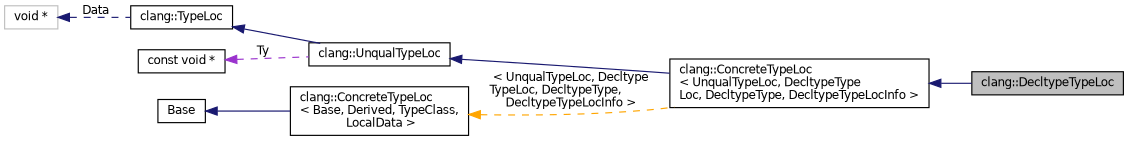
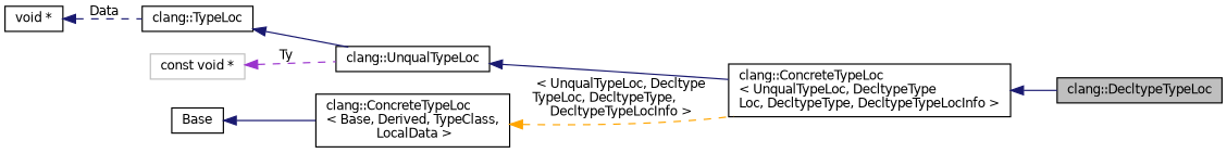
  digraph {
    rankdir=LR
    node [color=black fontname=Helvetica fontsize=10 shape=record]
    edge [color=midnightblue dir=back fontname=Helvetica fontsize=10 labelfontname=Helvetica labelfontsize=10 style=solid]
    n1 [fillcolor=grey75 fontcolor=black height=0.2 label="clang::DecltypeTypeLoc" style=filled width=0.4]
    n2 [height=0.2 label="clang::ConcreteTypeLoc\l\< UnqualTypeLoc, DecltypeType\lLoc, DecltypeType, DecltypeTypeLocInfo \>" width=0.4]
    n3 [height=0.2 label="clang::UnqualTypeLoc" width=0.4]
    n4 [height=0.2 label="clang::TypeLoc" width=0.4]
-   n5 [height=0.2 label="const void *" width=0.4]
-   n6 [color=grey75 height=0.2 label="void *" width=0.4]
+   n5 [color=grey75 height=0.2 label="const void *" width=0.4]
+   n6 [height=0.2 label="void *" width=0.4]
    n7 [height=0.2 label="clang::ConcreteTypeLoc\l\< Base, Derived, TypeClass,\l LocalData \>" width=0.4]
    n8 [height=0.2 label=Base width=0.4]
    n2 -> n1
    n3 -> n2
    n4 -> n3
    n5 -> n3 [color=darkorchid3 label=" Ty" style=dashed]
    n6 -> n4 [label=" Data" style=dashed]
    n7 -> n2 [color=orange label=" \< UnqualTypeLoc, Decltype\lTypeLoc, DecltypeType,\l DecltypeTypeLocInfo \>" style=dashed]
    n8 -> n7
  }
